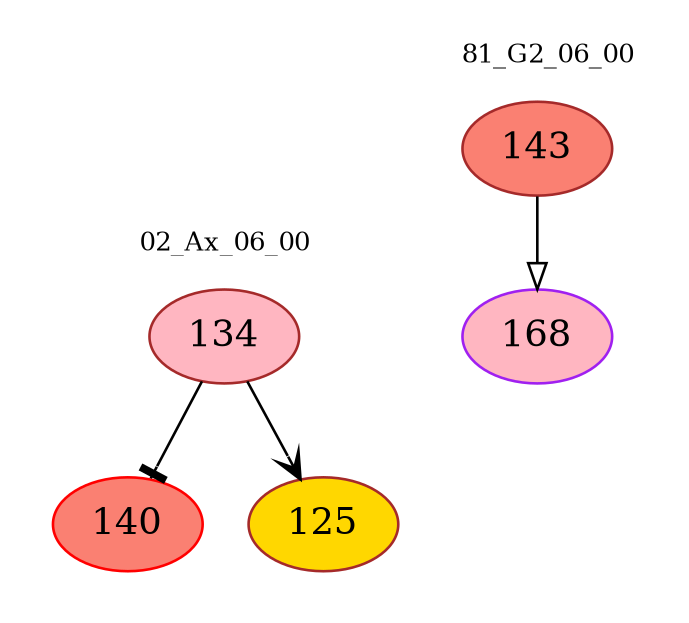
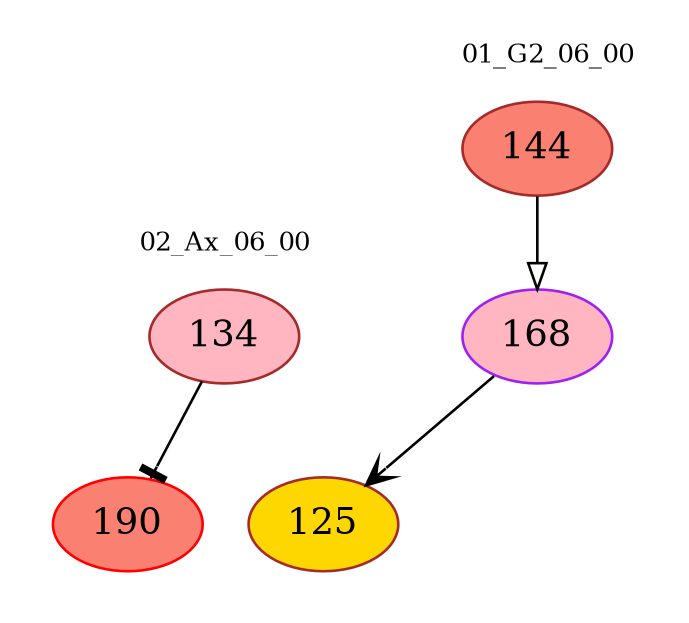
  digraph {
    node [color=brown fillcolor=lightpink style=filled]
    edge [color=black]
    n1 [label=134]
    n2 [fillcolor=gold label=125]
-   n3 [color=red fillcolor=salmon label=140]
-   n4 [fillcolor=salmon label=143]
+   n3 [color=red fillcolor=salmon label=190]
+   n4 [fillcolor=salmon label=144]
    n5 [color=purple label=168]
    subgraph cluster_1 {
      color=white
      fontsize=10
      label="02_Ax_06_00"
      n1
      n2
      n3
    }
    subgraph cluster_2 {
      color=white
      fontsize=10
-     label="81_G2_06_00"
+     label="01_G2_06_00"
      n4
      n5
    }
-   n1 -> n2 [arrowhead=vee]
+   n5 -> n2 [arrowhead=vee]
    n1 -> n3 [arrowhead=tee]
    n4 -> n5 [arrowhead=onormal]
  }
